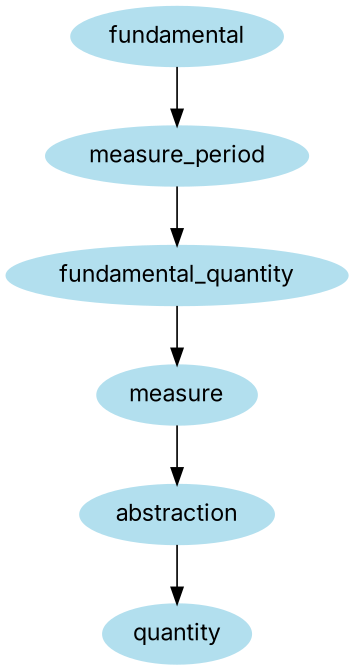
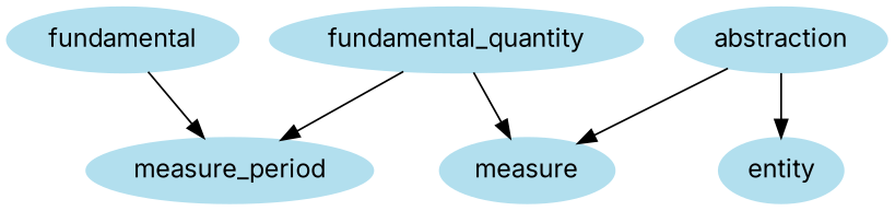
  digraph {
    fontname=Inter
    node [color=lightblue2 fontname=Inter style=filled]
    edge [fontname=Inter]
    n1 [label=fundamental]
    n2 [label=measure_period]
    fundamental_quantity
    measure
    abstraction
-   entity [label=quantity]
+   entity
    n1 -> n2
-   n2 -> fundamental_quantity
+   fundamental_quantity -> n2
    fundamental_quantity -> measure
-   measure -> abstraction
+   abstraction -> measure
    abstraction -> entity
  }
